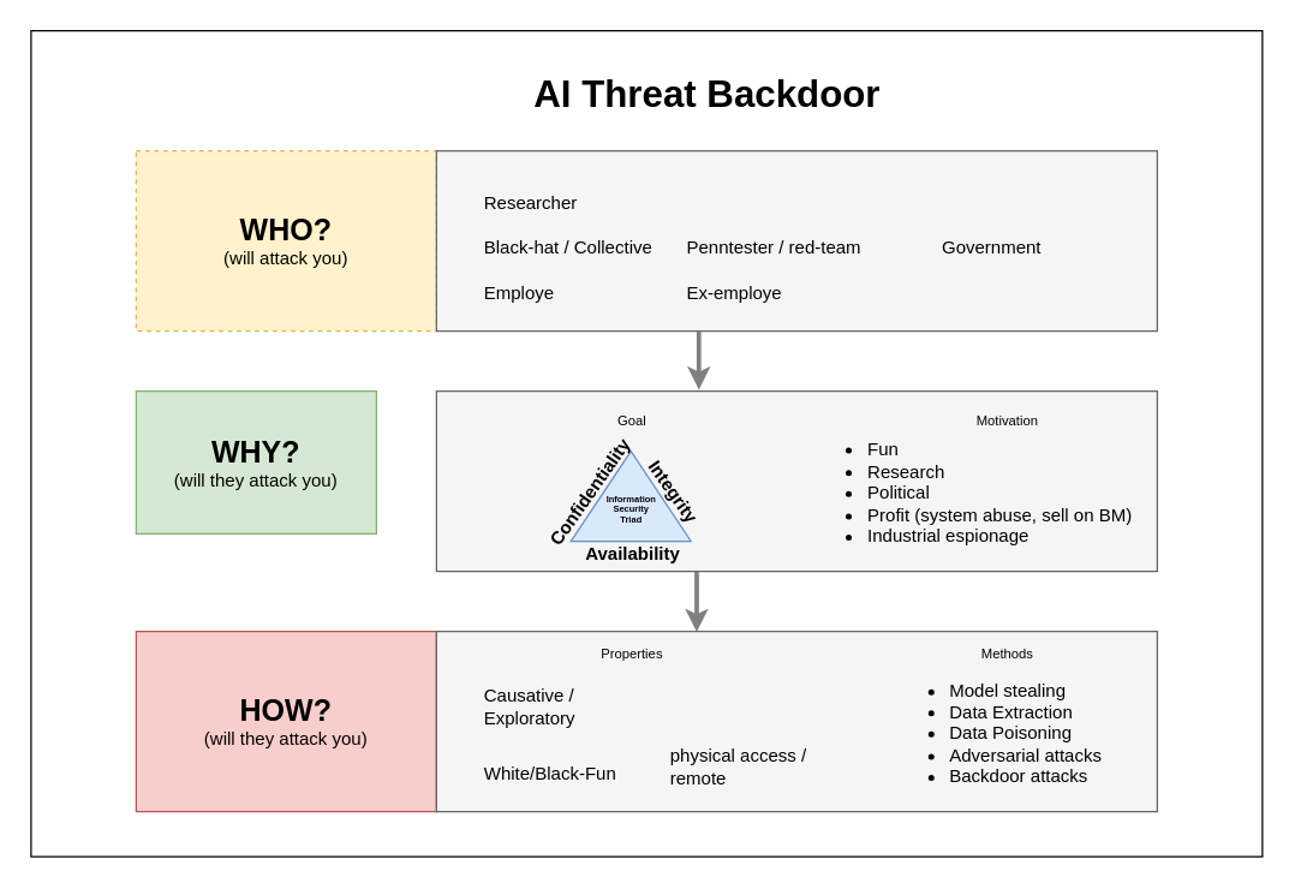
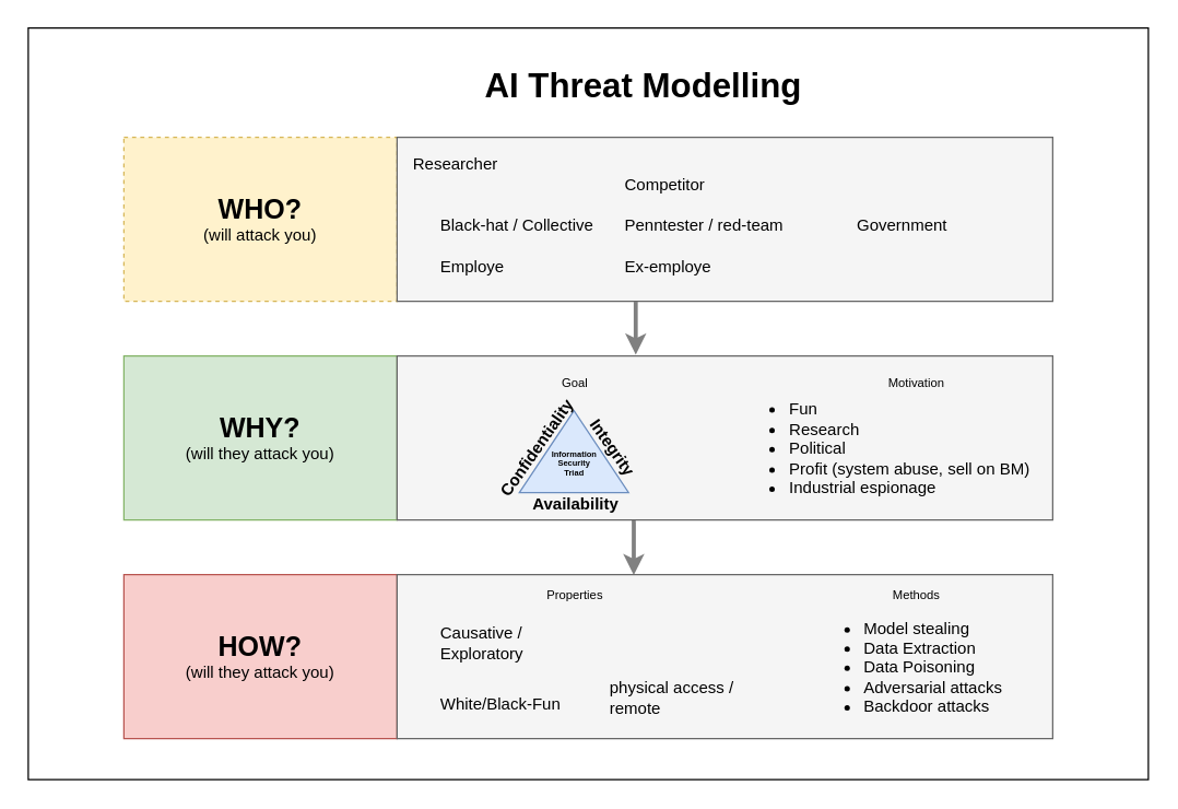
  <mxCell id="0" />
  <mxCell id="1" parent="0" />
  <mxCell id="2" value="" style="rounded=0;whiteSpace=wrap;html=1;fillColor=none;" vertex="1" parent="1"><mxGeometry x="20" y="20" width="820" height="550" as="geometry" /></mxCell>
  <mxCell id="3" value="&lt;b&gt;&lt;font style=&quot;font-size: 20px;&quot;&gt;WHO?&lt;/font&gt;&lt;/b&gt;&lt;br&gt;(will attack you)" style="rounded=0;whiteSpace=wrap;html=1;fillColor=#fff2cc;strokeColor=#d6b656;dashed=1;" vertex="1" parent="1"><mxGeometry x="90" y="100" width="200" height="120" as="geometry" /></mxCell>
- <mxCell id="4" value="&lt;b&gt;&lt;font style=&quot;font-size: 20px;&quot;&gt;WHY?&lt;/font&gt;&lt;/b&gt;&lt;br&gt;(will they attack you)" style="rounded=0;whiteSpace=wrap;html=1;fillColor=#d5e8d4;strokeColor=#82b366;" vertex="1" parent="1"><mxGeometry x="90" y="260" width="160" height="95" as="geometry" /></mxCell>
+ <mxCell id="4" value="&lt;b&gt;&lt;font style=&quot;font-size: 20px;&quot;&gt;WHY?&lt;/font&gt;&lt;/b&gt;&lt;br&gt;(will they attack you)" style="rounded=0;whiteSpace=wrap;html=1;fillColor=#d5e8d4;strokeColor=#82b366;" vertex="1" parent="1"><mxGeometry x="90" y="260" width="200" height="120" as="geometry" /></mxCell>
  <mxCell id="5" value="&lt;b&gt;&lt;font style=&quot;font-size: 20px;&quot;&gt;HOW?&lt;/font&gt;&lt;/b&gt;&lt;br&gt;(will they attack you)" style="rounded=0;whiteSpace=wrap;html=1;fillColor=#f8cecc;strokeColor=#b85450;" vertex="1" parent="1"><mxGeometry x="90" y="420" width="200" height="120" as="geometry" /></mxCell>
  <mxCell id="6" style="edgeStyle=orthogonalEdgeStyle;rounded=0;orthogonalLoop=1;jettySize=auto;html=1;entryX=0.364;entryY=-0.008;entryDx=0;entryDy=0;fontSize=25;strokeWidth=3;strokeColor=#808080;entryPerimeter=0;exitX=0.364;exitY=1.003;exitDx=0;exitDy=0;exitPerimeter=0;" edge="1" parent="1" source="7" target="13"><mxGeometry relative="1" as="geometry"><Array as="points" /></mxGeometry></mxCell>
  <mxCell id="7" value="" style="rounded=0;whiteSpace=wrap;html=1;fillColor=#f5f5f5;strokeColor=#666666;fontColor=#333333;" vertex="1" parent="1"><mxGeometry x="290" y="100" width="480" height="120" as="geometry" /></mxCell>
- <mxCell id="8" value="Researcher" style="text;html=1;strokeColor=none;fillColor=none;align=left;verticalAlign=middle;whiteSpace=wrap;rounded=0;" vertex="1" parent="1"><mxGeometry x="320" y="120" width="70" height="30" as="geometry" /></mxCell>
+ <mxCell id="8" value="Researcher" style="text;html=1;strokeColor=none;fillColor=none;align=left;verticalAlign=middle;whiteSpace=wrap;rounded=0;" vertex="1" parent="1"><mxGeometry x="300" y="105" width="70" height="30" as="geometry" /></mxCell>
  <mxCell id="9" value="Penntester / red-team" style="text;html=1;strokeColor=none;fillColor=none;align=left;verticalAlign=middle;whiteSpace=wrap;rounded=0;" vertex="1" parent="1"><mxGeometry x="455" y="150" width="120" height="30" as="geometry" /></mxCell>
  <mxCell id="10" value="Black-hat / Collective" style="text;html=1;strokeColor=none;fillColor=none;align=left;verticalAlign=middle;whiteSpace=wrap;rounded=0;" vertex="1" parent="1"><mxGeometry x="320" y="150" width="120" height="30" as="geometry" /></mxCell>
  <mxCell id="11" value="Government" style="text;html=1;strokeColor=none;fillColor=none;align=left;verticalAlign=middle;whiteSpace=wrap;rounded=0;" vertex="1" parent="1"><mxGeometry x="625" y="150" width="120" height="30" as="geometry" /></mxCell>
  <mxCell id="12" style="edgeStyle=orthogonalEdgeStyle;rounded=0;orthogonalLoop=1;jettySize=auto;html=1;entryX=0.361;entryY=0.003;entryDx=0;entryDy=0;fontSize=25;strokeColor=#808080;strokeWidth=3;entryPerimeter=0;exitX=0.364;exitY=1.014;exitDx=0;exitDy=0;exitPerimeter=0;" edge="1" parent="1" source="13" target="17"><mxGeometry relative="1" as="geometry" /></mxCell>
  <mxCell id="13" value="" style="rounded=0;whiteSpace=wrap;html=1;fillColor=#f5f5f5;strokeColor=#666666;fontColor=#333333;" vertex="1" parent="1"><mxGeometry x="290" y="260" width="480" height="120" as="geometry" /></mxCell>
  <mxCell id="14" value="Ex-employe" style="text;html=1;strokeColor=none;fillColor=none;align=left;verticalAlign=middle;whiteSpace=wrap;rounded=0;" vertex="1" parent="1"><mxGeometry x="455" y="180" width="120" height="30" as="geometry" /></mxCell>
  <mxCell id="15" value="Employe" style="text;html=1;strokeColor=none;fillColor=none;align=left;verticalAlign=middle;whiteSpace=wrap;rounded=0;" vertex="1" parent="1"><mxGeometry x="320" y="180" width="120" height="30" as="geometry" /></mxCell>
+ <mxCell id="16" value="Competitor" style="text;html=1;strokeColor=none;fillColor=none;align=left;verticalAlign=middle;whiteSpace=wrap;rounded=0;" vertex="1" parent="1"><mxGeometry x="455" y="120" width="120" height="30" as="geometry" /></mxCell>
  <mxCell id="17" value="" style="rounded=0;whiteSpace=wrap;html=1;fillColor=#f5f5f5;strokeColor=#666666;fontColor=#333333;" vertex="1" parent="1"><mxGeometry x="290" y="420" width="480" height="120" as="geometry" /></mxCell>
  <mxCell id="18" value="Motivation" style="text;html=1;align=center;verticalAlign=middle;resizable=0;points=[];autosize=1;strokeColor=none;fillColor=none;fontSize=9;" vertex="1" parent="1"><mxGeometry x="640" y="269.82" width="60" height="20" as="geometry" /></mxCell>
  <mxCell id="19" value="Goal" style="text;html=1;align=center;verticalAlign=middle;resizable=0;points=[];autosize=1;strokeColor=none;fillColor=none;fontSize=9;" vertex="1" parent="1"><mxGeometry x="405" y="269.82" width="30" height="20" as="geometry" /></mxCell>
  <mxCell id="20" value="&lt;div style=&quot;text-align: left;&quot;&gt;&lt;ul&gt;&lt;li&gt;&lt;span style=&quot;background-color: initial;&quot;&gt;Fun&lt;/span&gt;&lt;/li&gt;&lt;li&gt;&lt;span style=&quot;background-color: initial;&quot;&gt;Research&lt;/span&gt;&lt;/li&gt;&lt;li&gt;&lt;span style=&quot;background-color: initial;&quot;&gt;Political&lt;/span&gt;&lt;/li&gt;&lt;li&gt;&lt;span style=&quot;background-color: initial;&quot;&gt;Profit (system abuse, sell on BM)&lt;/span&gt;&lt;/li&gt;&lt;li&gt;Industrial espionage&lt;/li&gt;&lt;/ul&gt;&lt;/div&gt;&lt;div style=&quot;text-align: left;&quot;&gt;&lt;br&gt;&lt;/div&gt;" style="text;html=1;align=center;verticalAlign=middle;resizable=0;points=[];autosize=1;strokeColor=none;fillColor=none;fontSize=12;" vertex="1" parent="1"><mxGeometry x="530" y="279.91" width="230" height="110" as="geometry" /></mxCell>
  <mxCell id="21" value="Causative / Exploratory" style="text;html=1;strokeColor=none;fillColor=none;align=left;verticalAlign=middle;whiteSpace=wrap;rounded=0;" vertex="1" parent="1"><mxGeometry x="320" y="455" width="120" height="30" as="geometry" /></mxCell>
  <mxCell id="22" value="White/Black-Fun" style="text;html=1;strokeColor=none;fillColor=none;align=left;verticalAlign=middle;whiteSpace=wrap;rounded=0;" vertex="1" parent="1"><mxGeometry x="320" y="500" width="120" height="30" as="geometry" /></mxCell>
  <mxCell id="23" value="physical access / remote" style="text;html=1;strokeColor=none;fillColor=none;align=left;verticalAlign=middle;whiteSpace=wrap;rounded=0;" vertex="1" parent="1"><mxGeometry x="443.98" y="495" width="120" height="30" as="geometry" /></mxCell>
  <mxCell id="24" value="&lt;ul&gt;&lt;li&gt;Model stealing&lt;/li&gt;&lt;li&gt;Data Extraction&lt;/li&gt;&lt;li&gt;Data Poisoning&lt;/li&gt;&lt;li&gt;Adversarial attacks&lt;/li&gt;&lt;li&gt;Backdoor attacks&lt;/li&gt;&lt;/ul&gt;" style="text;html=1;strokeColor=none;fillColor=none;align=left;verticalAlign=middle;whiteSpace=wrap;rounded=0;" vertex="1" parent="1"><mxGeometry x="590" y="450" width="170" height="75" as="geometry" /></mxCell>
  <mxCell id="25" value="" style="group" vertex="1" connectable="0" parent="1"><mxGeometry x="363.005" y="293.822" width="113.989" height="90.178" as="geometry" /></mxCell>
  <mxCell id="26" value="" style="triangle;whiteSpace=wrap;html=1;fillColor=#dae8fc;rotation=-90;strokeColor=#6c8ebf;" vertex="1" parent="25"><mxGeometry x="26.495" y="-3.822" width="60" height="80" as="geometry" /></mxCell>
  <mxCell id="27" value="" style="group" vertex="1" connectable="0" parent="25"><mxGeometry width="113.989" height="90.178" as="geometry" /></mxCell>
  <mxCell id="28" value="Information&lt;br&gt;Security&lt;br&gt;Triad" style="text;html=1;strokeColor=none;fillColor=none;align=center;verticalAlign=middle;whiteSpace=wrap;rounded=0;fontSize=6;fontStyle=1" vertex="1" parent="27"><mxGeometry x="26.495" y="30.178" width="60" height="30" as="geometry" /></mxCell>
  <mxCell id="29" value="&lt;font style=&quot;font-size: 12px;&quot;&gt;Confidentiality&lt;/font&gt;" style="text;html=1;strokeColor=none;fillColor=none;align=center;verticalAlign=middle;whiteSpace=wrap;rounded=0;fontSize=9;rotation=-55;fontStyle=1" vertex="1" parent="27"><mxGeometry x="-0.505" y="19.178" width="60" height="30" as="geometry" /></mxCell>
  <mxCell id="30" value="&lt;font style=&quot;font-size: 12px;&quot;&gt;Integrity&lt;/font&gt;" style="text;html=1;strokeColor=none;fillColor=none;align=center;verticalAlign=middle;whiteSpace=wrap;rounded=0;fontSize=9;rotation=55;fontStyle=1" vertex="1" parent="27"><mxGeometry x="54.495" y="18.178" width="60" height="30" as="geometry" /></mxCell>
  <mxCell id="31" value="&lt;font style=&quot;font-size: 12px;&quot;&gt;Availability&lt;/font&gt;" style="text;html=1;strokeColor=none;fillColor=none;align=center;verticalAlign=middle;whiteSpace=wrap;rounded=0;fontSize=9;rotation=0;fontStyle=1" vertex="1" parent="27"><mxGeometry x="27.495" y="60.178" width="60" height="30" as="geometry" /></mxCell>
  <mxCell id="32" value="Methods" style="text;html=1;align=center;verticalAlign=middle;resizable=0;points=[];autosize=1;strokeColor=none;fillColor=none;fontSize=9;" vertex="1" parent="1"><mxGeometry x="645" y="425" width="50" height="20" as="geometry" /></mxCell>
  <mxCell id="33" value="Properties" style="text;html=1;align=center;verticalAlign=middle;resizable=0;points=[];autosize=1;strokeColor=none;fillColor=none;fontSize=9;" vertex="1" parent="1"><mxGeometry x="390" y="425" width="60" height="20" as="geometry" /></mxCell>
- <mxCell id="34" value="AI Threat Backdoor" style="text;html=1;align=center;verticalAlign=middle;resizable=0;points=[];autosize=1;strokeColor=none;fillColor=none;fontSize=25;fontStyle=1" vertex="1" parent="1"><mxGeometry x="345" y="41" width="250" height="40" as="geometry" /></mxCell>
+ <mxCell id="34" value="AI Threat Modelling" style="text;html=1;align=center;verticalAlign=middle;resizable=0;points=[];autosize=1;strokeColor=none;fillColor=none;fontSize=25;fontStyle=1" vertex="1" parent="1"><mxGeometry x="345" y="41" width="250" height="40" as="geometry" /></mxCell>
